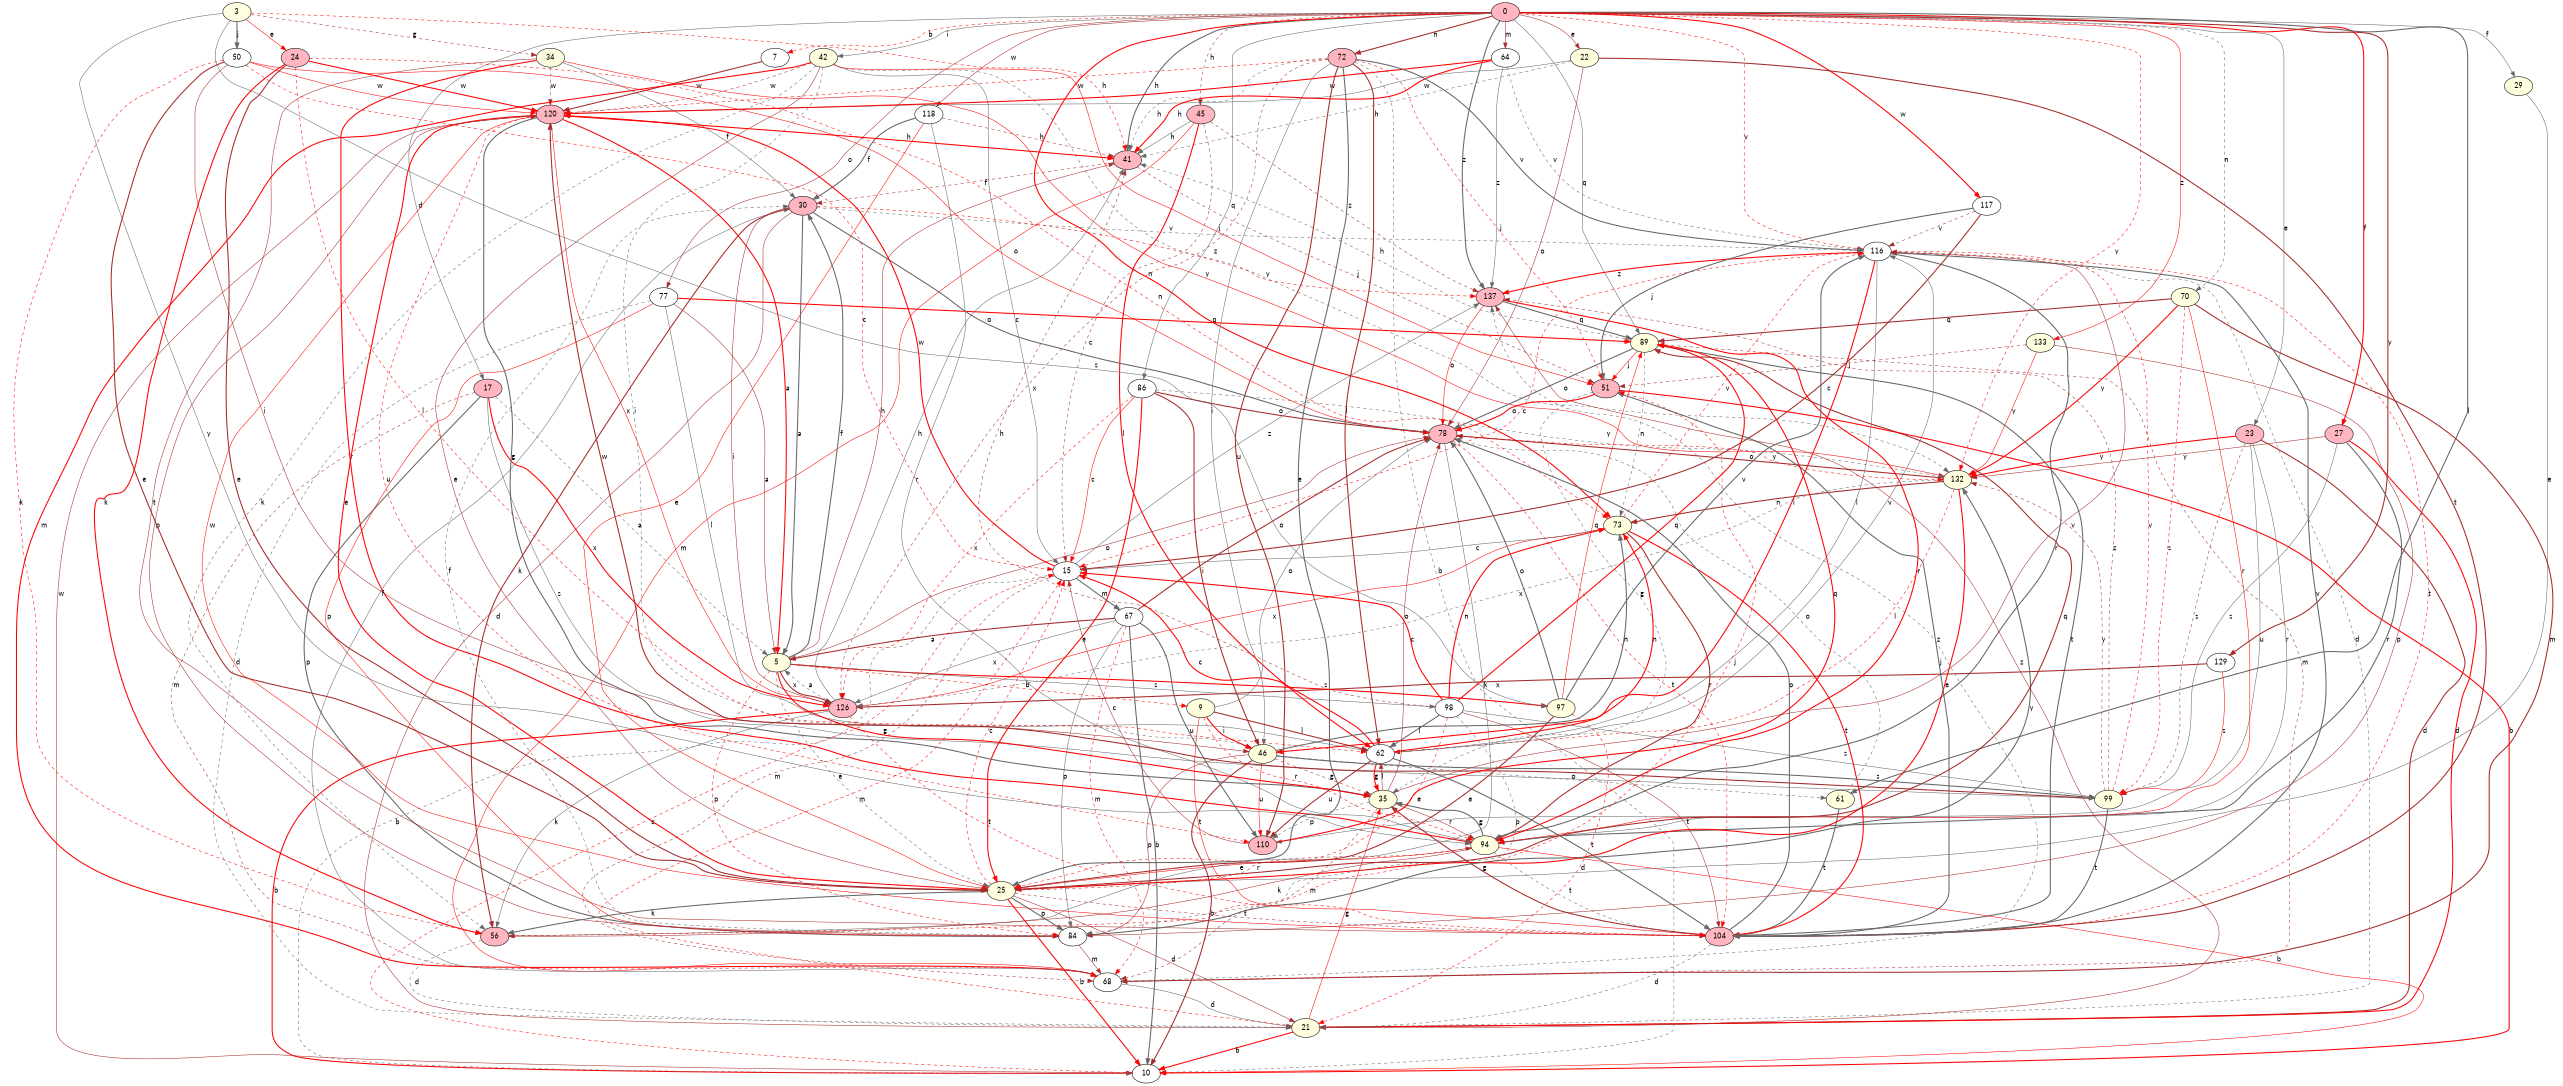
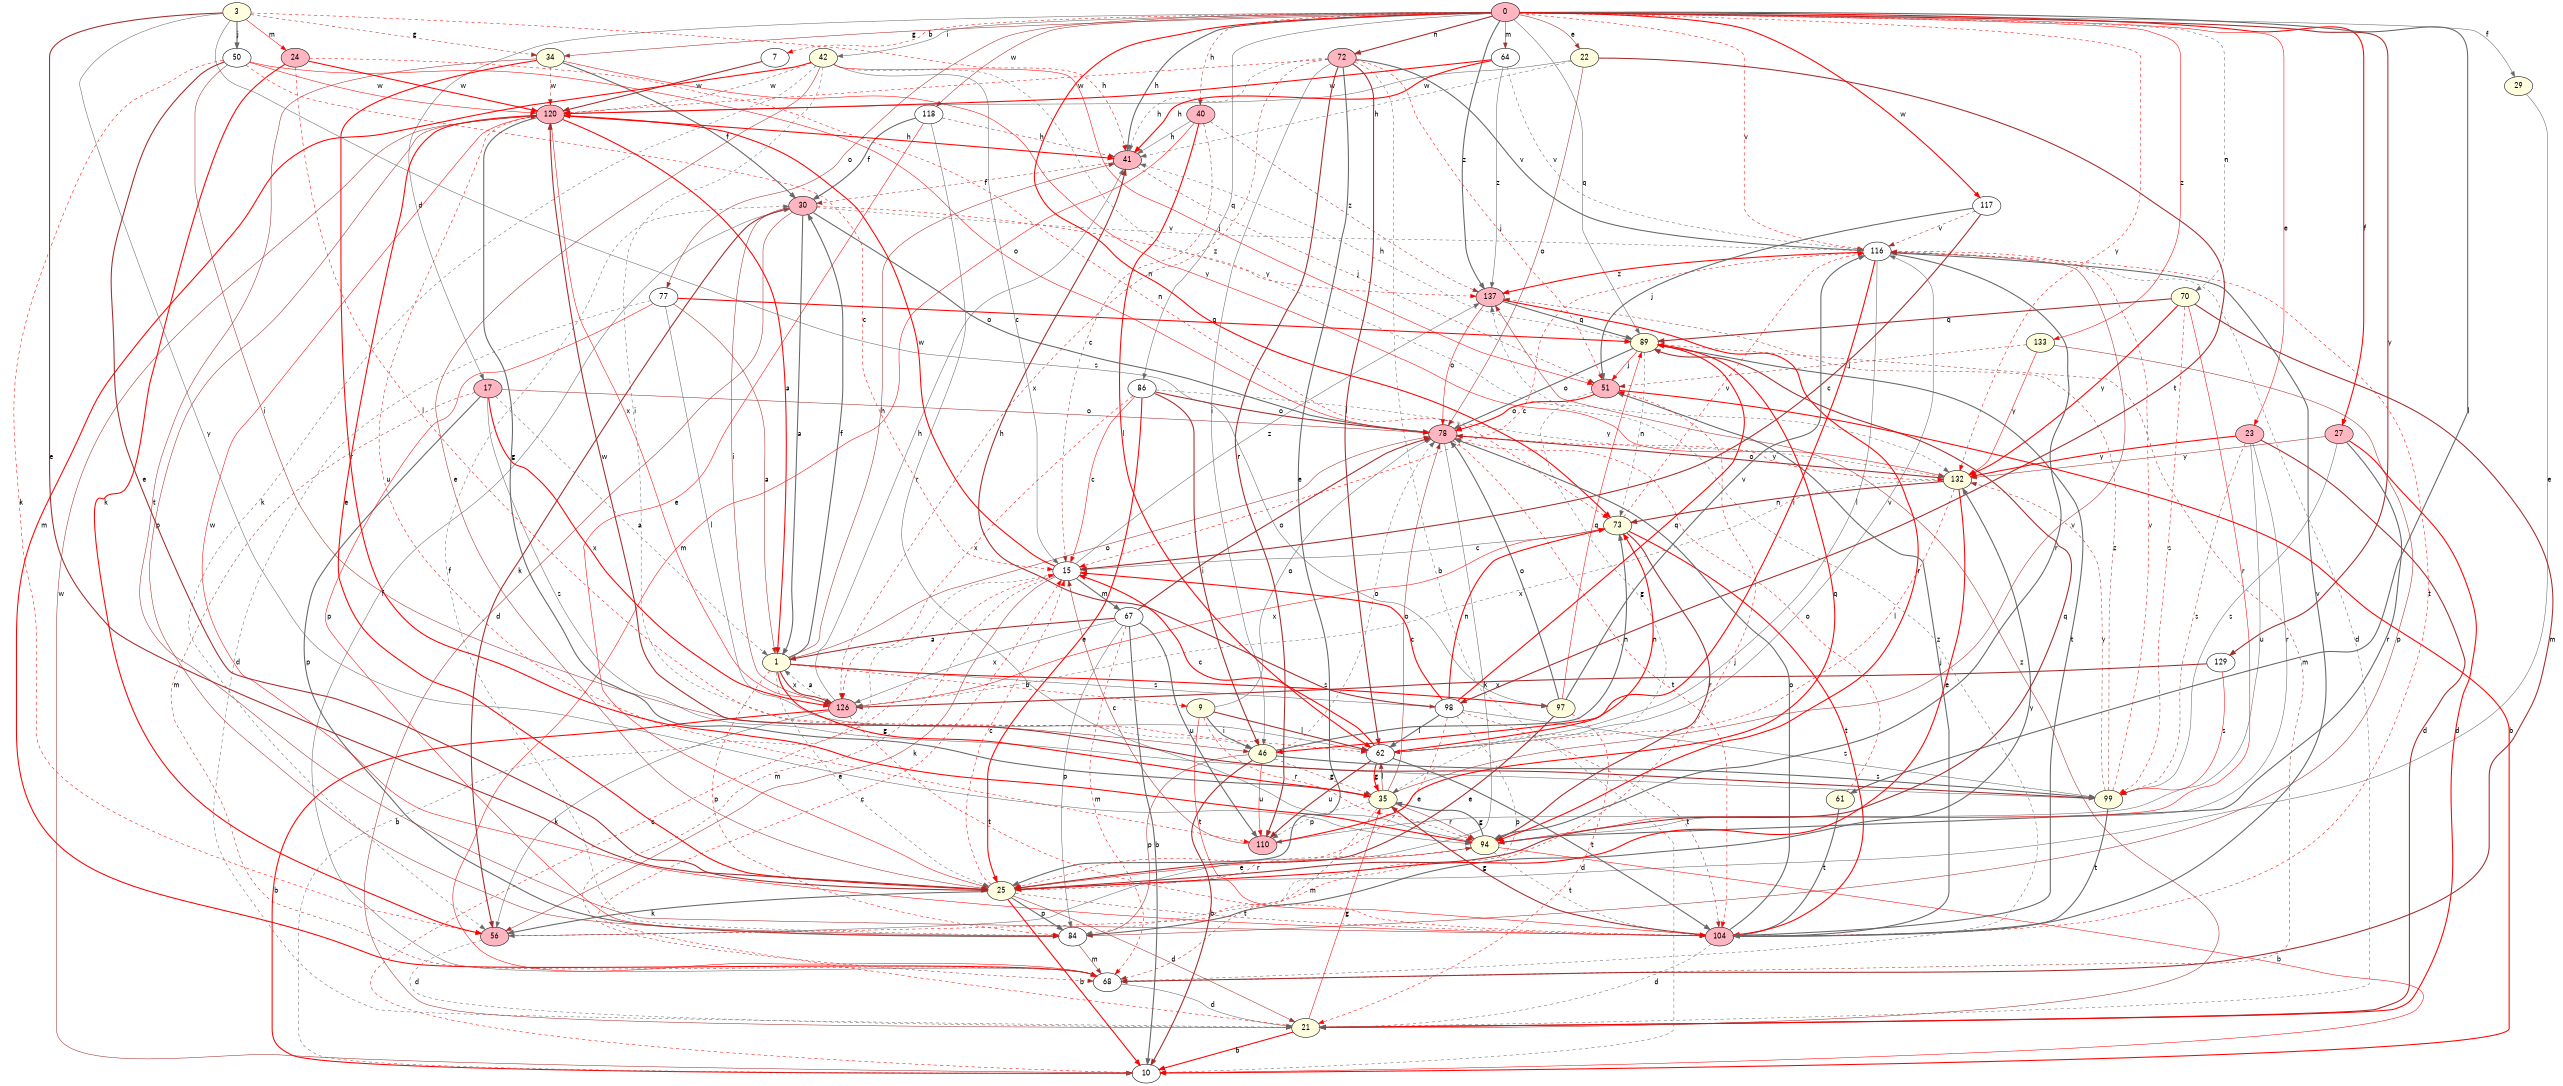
  strict digraph {
    fontname=Lato
    node [fillcolor=lightyellow fontname=Lato style=filled]
    edge [color=gray40 fontname=Lato style=bold]
    0 [fillcolor=lightpink]
    7 [fillcolor=white]
    17 [fillcolor=lightpink]
    22
    23 [fillcolor=lightpink]
    27 [fillcolor=lightpink]
    29
    34
-   40 [fillcolor=lightpink label=45]
+   40 [fillcolor=lightpink]
    41 [fillcolor=lightpink]
    42
    61
    64 [fillcolor=white]
    70
    72 [fillcolor=lightpink]
    73
    77 [fillcolor=white]
    86 [fillcolor=white]
    89
    116 [fillcolor=white]
    117 [fillcolor=white]
    118 [fillcolor=white]
    129 [fillcolor=white]
    132
    133
    137 [fillcolor=lightpink]
    120 [fillcolor=lightpink]
-   5
+   5 [label=1]
    78 [fillcolor=lightpink]
    84 [fillcolor=white]
    126 [fillcolor=lightpink]
    68 [fillcolor=white]
    99
    104 [fillcolor=lightpink]
    94
    21
    110 [fillcolor=lightpink]
    25
    30 [fillcolor=lightpink]
    62 [fillcolor=white]
    15 [fillcolor=white]
    51 [fillcolor=lightpink]
    46
    56 [fillcolor=lightpink]
    10 [fillcolor=white]
    3
    24 [fillcolor=lightpink]
    50 [fillcolor=white]
    97
    9
    35
    98 [fillcolor=white]
    67 [fillcolor=white]
    0 -> 7 [color=red label=b style=dashed]
    0 -> 17 [label=d style=solid]
    0 -> 22 [color=brown label=e style=solid]
-   0 -> 23 [label=e style=solid]
+   0 -> 23 [color=red label=e style=solid]
    0 -> 27 [color=red label=f]
    0 -> 29 [label=f style=solid]
+   0 -> 34 [color=brown label=g style=solid]
    0 -> 40 [color=brown label=h style=dashed]
    0 -> 41 [label=h]
    0 -> 42 [label=i style=solid]
    0 -> 61 [label=l]
    0 -> 64 [color=brown label=m style=solid]
    0 -> 70 [label=n style=dashed]
    0 -> 72 [color=brown label=n]
    0 -> 73 [color=red label=n]
    0 -> 77 [color=brown label=o style=solid]
    0 -> 86 [label=q style=solid]
    0 -> 89 [label=q style=solid]
    0 -> 116 [color=red label=v style=dashed]
    0 -> 117 [color=red label=w]
    0 -> 118 [color=brown label=w style=solid]
    0 -> 129 [color=brown label=y]
    0 -> 132 [color=red label=y style=dashed]
    0 -> 133 [color=red label=z style=solid]
    0 -> 137 [label=z]
    7 -> 120 [color=brown label=w]
    17 -> 5 [label=a style=dashed]
+   17 -> 78 [color=brown label=o style=solid]
    17 -> 84 [label=p]
    17 -> 126 [color=red label=x]
    17 -> 68 [color=brown label=m style=dashed]
    17 -> 99 [label=s style=solid]
    22 -> 41 [label=h style=dashed]
    22 -> 120 [label=w style=solid]
    22 -> 78 [color=brown label=o style=solid]
-   22 -> 104 [color=brown label=t]
+   22 -> 98 [color=brown label=t]
    23 -> 132 [color=red label=y]
    23 -> 99 [color=brown label=s style=dashed]
    23 -> 94 [label=r style=solid]
    23 -> 21 [color=brown label=d]
    23 -> 110 [label=u style=solid]
    27 -> 132 [color=brown label=y style=solid]
    27 -> 99 [label=s style=solid]
    27 -> 94 [label=r]
    27 -> 21 [color=red label=d]
    29 -> 25 [label=e style=solid]
    34 -> 132 [color=red label=y style=solid]
    34 -> 120 [color=brown label=w style=dashed]
    34 -> 104 [color=brown label=t style=solid]
    34 -> 94 [color=red label=r]
-   34 -> 30 [label=f style=solid]
+   34 -> 30 [label=f]
    40 -> 41 [label=h style=solid]
    40 -> 137 [color=brown label=z style=dashed]
    40 -> 68 [color=red label=m style=solid]
    40 -> 62 [color=red label=l]
    40 -> 15 [color=brown label=c style=dashed]
    41 -> 30 [color=brown label=f style=dashed]
    41 -> 51 [color=brown label=j style=dashed]
    42 -> 132 [label=y style=dashed]
    42 -> 120 [color=brown label=w style=dashed]
    42 -> 68 [color=red label=m]
    42 -> 25 [color=brown label=e style=solid]
    42 -> 15 [label=c style=solid]
    42 -> 51 [color=red label=j style=solid]
    42 -> 46 [label=i style=dashed]
    42 -> 56 [label=k style=dashed]
-   61 -> 78 [label=o style=dashed]
+   61 -> 78 [color=red label=o style=dashed]
    61 -> 104 [label=t]
    64 -> 41 [color=red label=h]
    64 -> 116 [label=v style=dashed]
    64 -> 137 [label=z style=solid]
    64 -> 120 [color=red label=w]
    70 -> 89 [color=brown label=q]
    70 -> 132 [color=red label=y]
    70 -> 68 [color=brown label=m]
    70 -> 99 [color=red label=s style=dashed]
    70 -> 94 [color=red label=r style=solid]
    72 -> 41 [label=h style=dashed]
    72 -> 116 [label=v]
    72 -> 120 [color=red label=w style=dashed]
    72 -> 126 [color=brown label=x style=dashed]
-   72 -> 110 [color=brown label=u]
+   72 -> 110 [color=brown label=r]
    72 -> 25 [label=e]
    72 -> 62 [color=brown label=l]
    72 -> 51 [color=red label=j style=dashed]
    72 -> 46 [label=i style=solid]
    72 -> 10 [label=b style=dashed]
    73 -> 116 [color=red label=v style=dashed]
    73 -> 126 [color=red label=x style=solid]
    73 -> 104 [color=red label=t]
    73 -> 94 [color=brown label=r]
    73 -> 15 [label=c style=solid]
    77 -> 89 [color=red label=q]
    77 -> 5 [color=brown label=a style=solid]
    77 -> 84 [color=red label=p style=solid]
    77 -> 21 [label=d style=dashed]
    77 -> 62 [label=l style=solid]
    86 -> 132 [label=y style=dashed]
    86 -> 78 [color=brown label=o]
    86 -> 126 [color=red label=x style=dashed]
    86 -> 25 [color=red label=e]
    86 -> 15 [color=red label=c style=solid]
    86 -> 46 [color=brown label=i]
    89 -> 41 [label=h style=dashed]
    89 -> 73 [label=n style=dashed]
    89 -> 78 [label=o]
    89 -> 68 [color=brown label=m style=dashed]
    89 -> 104 [label=t]
    89 -> 51 [color=red label=j style=solid]
    116 -> 137 [color=red label=z]
    116 -> 104 [color=red label=t style=dashed]
    116 -> 94 [label=r]
    116 -> 21 [label=d style=dashed]
    116 -> 62 [label=l style=solid]
    116 -> 15 [color=red label=c style=dashed]
    116 -> 46 [color=red label=i]
    117 -> 116 [color=brown label=v style=dashed]
    117 -> 15 [color=brown label=c]
    117 -> 51 [label=j]
    118 -> 41 [color=brown label=h style=dashed]
    118 -> 94 [label=r style=solid]
    118 -> 25 [color=red label=e style=solid]
    118 -> 30 [label=f]
    129 -> 126 [color=brown label=x]
    129 -> 99 [color=red label=s style=solid]
    132 -> 73 [color=brown label=n]
    132 -> 78 [color=brown label=o]
    132 -> 126 [label=x style=dashed]
    132 -> 25 [color=red label=e]
    132 -> 62 [color=red label=l style=dashed]
    133 -> 132 [color=red label=y style=solid]
    133 -> 84 [color=brown label=p style=solid]
    133 -> 51 [color=brown label=j style=dashed]
    137 -> 89 [label=q]
    137 -> 78 [color=red label=o style=solid]
    137 -> 94 [color=red label=r]
    120 -> 41 [color=red label=h]
    120 -> 5 [color=red label=a]
    120 -> 84 [color=brown label=p style=solid]
    120 -> 126 [color=red label=x style=solid]
    120 -> 110 [color=red label=u style=dashed]
    120 -> 25 [color=red label=e]
    120 -> 35 [label=g]
    5 -> 41 [color=brown label=h style=solid]
    5 -> 78 [color=brown label=o style=solid]
    5 -> 84 [color=red label=p style=dashed]
    5 -> 126 [color=brown label=x]
    5 -> 25 [label=e style=dashed]
    5 -> 30 [label=f]
    5 -> 97 [color=red label=s]
    5 -> 9 [color=red label=b style=dashed]
    5 -> 35 [color=red label=g]
    5 -> 98 [label=s style=solid]
    78 -> 132 [color=red label=y style=dashed]
    78 -> 104 [color=red label=t style=dashed]
    78 -> 56 [label=k style=solid]
    84 -> 132 [label=y]
    84 -> 68 [color=brown label=m style=solid]
    84 -> 30 [label=f style=dashed]
    126 -> 41 [label=h style=solid]
    126 -> 5 [label=a style=dashed]
    126 -> 104 [color=red label=t style=dashed]
    126 -> 56 [label=k style=solid]
    126 -> 10 [color=red label=b]
    68 -> 137 [label=z style=dashed]
    68 -> 21 [label=d style=solid]
    68 -> 30 [label=f style=solid]
    99 -> 116 [color=red label=v style=dashed]
    99 -> 132 [color=brown label=y style=dashed]
    99 -> 137 [color=brown label=z style=dashed]
    99 -> 120 [color=brown label=w]
    99 -> 104 [label=t]
    104 -> 116 [label=v]
    104 -> 120 [color=red label=w style=solid]
    104 -> 78 [label=o]
    104 -> 21 [label=d style=dashed]
    104 -> 51 [label=j]
    104 -> 35 [color=brown label=g]
    94 -> 104 [label=t style=dashed]
    94 -> 25 [color=red label=e style=solid]
    94 -> 10 [color=red label=b style=solid]
    94 -> 35 [label=g]
    21 -> 137 [color=brown label=z style=solid]
-   21 -> 15 [color=red label=m style=dashed]
+   21 -> 15 [color=red label=c style=dashed]
    21 -> 10 [color=red label=b]
    21 -> 35 [color=red label=g style=solid]
    110 -> 89 [color=red label=q]
    110 -> 15 [color=brown label=c style=solid]
    25 -> 89 [color=brown label=q]
    25 -> 84 [label=p]
    25 -> 104 [color=brown label=t style=dashed]
    25 -> 94 [color=brown label=r style=dashed]
    25 -> 21 [color=brown label=d style=solid]
    25 -> 15 [color=red label=c style=dashed]
    25 -> 56 [label=k]
    25 -> 10 [color=red label=b]
    30 -> 116 [label=v style=dashed]
    30 -> 137 [color=red label=z style=dashed]
    30 -> 5 [label=a]
    30 -> 78 [label=o]
    30 -> 126 [color=brown label=i style=solid]
    30 -> 21 [color=brown label=d style=solid]
    30 -> 56 [color=brown label=k]
    62 -> 73 [color=red label=n]
    62 -> 116 [label=v style=solid]
    62 -> 104 [label=t]
    62 -> 110 [color=brown label=u]
    62 -> 15 [color=red label=c]
    62 -> 35 [color=red label=g]
    15 -> 137 [label=z style=solid]
    15 -> 120 [color=red label=w]
    15 -> 68 [color=brown label=m style=dashed]
-   94 -> 56 [color=brown label=k style=solid]
+   15 -> 56 [color=brown label=k style=solid]
    15 -> 10 [label=b style=dashed]
    15 -> 67 [label=m]
    51 -> 78 [color=red label=o]
    51 -> 10 [color=red label=b]
    51 -> 35 [label=g style=dashed]
    46 -> 73 [label=n]
-   46 -> 61 [label=o style=dashed]
+   46 -> 78 [label=o style=dashed]
    46 -> 84 [color=brown label=p style=solid]
    46 -> 99 [label=s]
    46 -> 110 [color=red label=u style=solid]
    46 -> 10 [color=brown label=b]
    46 -> 35 [color=brown label=g style=dashed]
    56 -> 21 [label=d style=dashed]
    56 -> 51 [color=red label=j style=dashed]
    10 -> 120 [color=brown label=w style=solid]
    10 -> 15 [color=red label=c style=dashed]
    3 -> 34 [color=brown label=g style=dashed]
    3 -> 41 [color=red label=h style=dashed]
    3 -> 94 [label=y style=solid]
-   3 -> 24 [color=red label=e style=solid]
+   3 -> 24 [color=red label=m style=solid]
    3 -> 50 [label=j]
    3 -> 97 [label=s style=solid]
    24 -> 73 [color=red label=n style=dashed]
    24 -> 120 [color=red label=w]
-   24 -> 25 [color=brown label=e]
+   3 -> 25 [color=brown label=e]
    24 -> 62 [color=red label=l style=dashed]
    24 -> 56 [color=red label=k]
    50 -> 120 [color=red label=w style=solid]
    50 -> 78 [color=red label=o style=solid]
    50 -> 25 [color=brown label=e]
    50 -> 15 [color=red label=c style=dashed]
    50 -> 46 [color=brown label=i style=solid]
    50 -> 56 [color=red label=k style=dashed]
    97 -> 89 [color=red label=q style=solid]
    97 -> 116 [label=v]
    97 -> 78 [label=o]
    97 -> 21 [color=red label=d style=dashed]
    97 -> 25 [color=brown label=e]
    9 -> 78 [label=o style=solid]
    9 -> 104 [color=red label=t style=solid]
    9 -> 94 [color=red label=r style=dashed]
    9 -> 62 [color=brown label=l]
-   9 -> 46 [color=red label=i]
+   9 -> 46 [label=i]
    35 -> 116 [color=brown label=v style=solid]
    35 -> 78 [color=brown label=o style=solid]
    35 -> 68 [color=brown label=m style=dashed]
    35 -> 94 [color=brown label=r style=solid]
    35 -> 110 [label=p style=dashed]
    35 -> 62 [color=brown label=l style=solid]
-   98 -> 41 [color=brown label=h style=dashed]
+   98 -> 41 [color=brown label=h]
    98 -> 73 [color=red label=n]
    98 -> 89 [color=red label=q]
    98 -> 84 [label=p style=dashed]
    98 -> 99 [label=s style=solid]
-   98 -> 104 [color=brown label=t style=solid]
+   98 -> 104 [color=brown label=t style=dashed]
    98 -> 25 [color=red label=e style=dashed]
    98 -> 62 [label=l]
    98 -> 15 [color=red label=c]
    67 -> 5 [color=brown label=a]
    67 -> 78 [color=brown label=o]
    67 -> 84 [label=p style=solid]
    67 -> 126 [label=x style=solid]
    67 -> 68 [color=red label=m style=dashed]
    67 -> 110 [label=u]
    67 -> 10 [label=b]
  }
